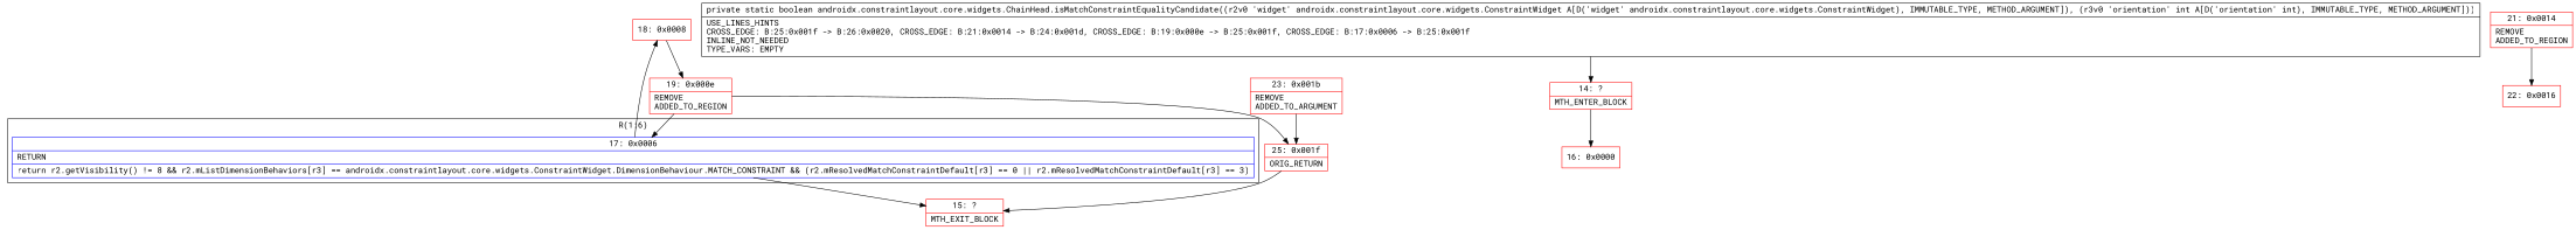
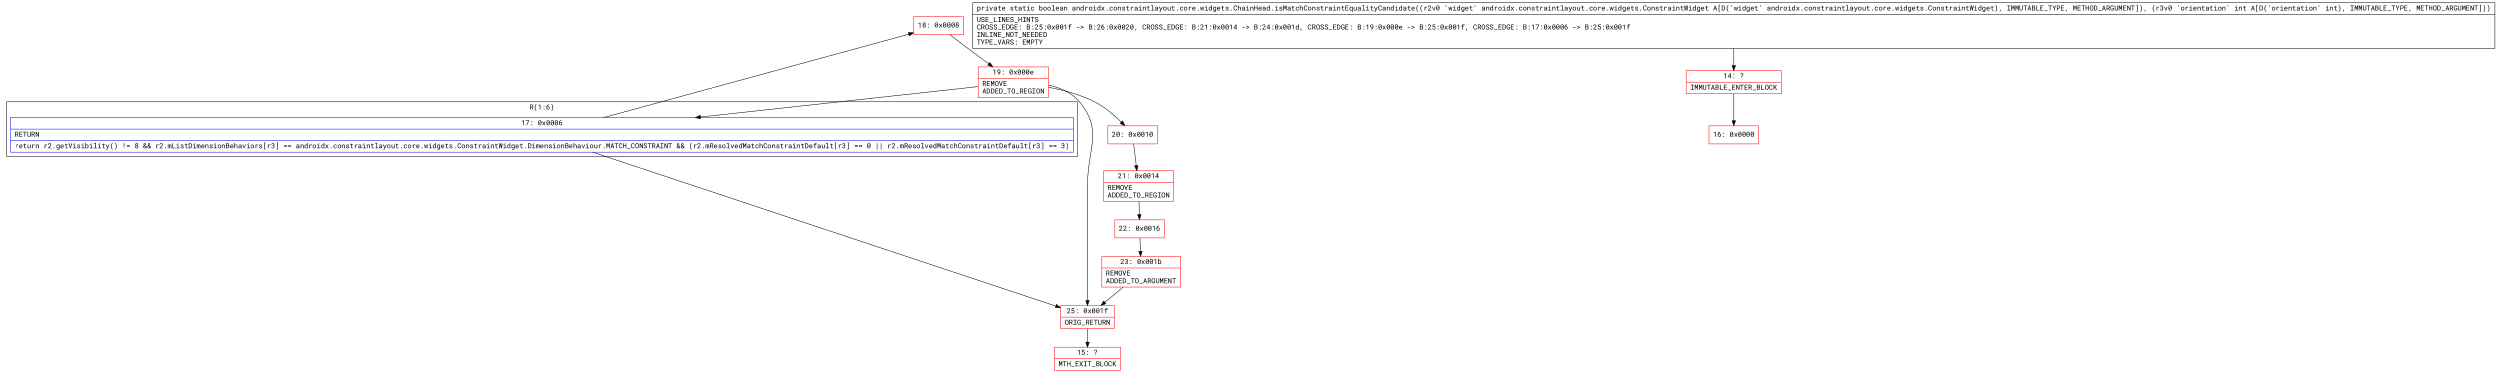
  digraph {
    fontname="Roboto Mono"
    node [color=red fontname="Roboto Mono" shape=record]
    edge [fontname="Roboto Mono"]
    n1 [color=blue label="{17\:\ 0x0006|RETURN\l|return r2.getVisibility() != 8 && r2.mListDimensionBehaviors[r3] == androidx.constraintlayout.core.widgets.ConstraintWidget.DimensionBehaviour.MATCH_CONSTRAINT && (r2.mResolvedMatchConstraintDefault[r3] == 0 \|\| r2.mResolvedMatchConstraintDefault[r3] == 3)\l}"]
    n2 [label="{18\:\ 0x0008}"]
    n3 [label="{25\:\ 0x001f|ORIG_RETURN\l}"]
    n4 [label="{19\:\ 0x000e|REMOVE\lADDED_TO_REGION\l}"]
    n5 [label="{15\:\ ?|MTH_EXIT_BLOCK\l}"]
-   n6 [label="{14\:\ ?|MTH_ENTER_BLOCK\l}"]
+   n6 [label="{14\:\ ?|IMMUTABLE_ENTER_BLOCK\l}"]
    n7 [label="{16\:\ 0x0000}"]
+   n8 [label="{20\:\ 0x0010}"]
    n9 [label="{21\:\ 0x0014|REMOVE\lADDED_TO_REGION\l}"]
    n10 [label="{22\:\ 0x0016}"]
    n11 [label="{23\:\ 0x001b|REMOVE\lADDED_TO_ARGUMENT\l}"]
    n12 [label="{private static boolean androidx.constraintlayout.core.widgets.ChainHead.isMatchConstraintEqualityCandidate((r2v0 'widget' androidx.constraintlayout.core.widgets.ConstraintWidget A[D('widget' androidx.constraintlayout.core.widgets.ConstraintWidget), IMMUTABLE_TYPE, METHOD_ARGUMENT]), (r3v0 'orientation' int A[D('orientation' int), IMMUTABLE_TYPE, METHOD_ARGUMENT]))  | USE_LINES_HINTS\lCROSS_EDGE: B:25:0x001f \-\> B:26:0x0020, CROSS_EDGE: B:21:0x0014 \-\> B:24:0x001d, CROSS_EDGE: B:19:0x000e \-\> B:25:0x001f, CROSS_EDGE: B:17:0x0006 \-\> B:25:0x001f\lINLINE_NOT_NEEDED\lTYPE_VARS: EMPTY\l}" color=""]
    subgraph cluster_1 {
      label="R(1:6)"
      n1
    }
    n1 -> n2
-   n1 -> n5
+   n1 -> n3
    n2 -> n4
    n3 -> n5
    n4 -> n1
    n4 -> n3
+   n4 -> n8
    n6 -> n7
+   n8 -> n9
    n9 -> n10
+   n10 -> n11
    n11 -> n3
    n12 -> n6
  }
